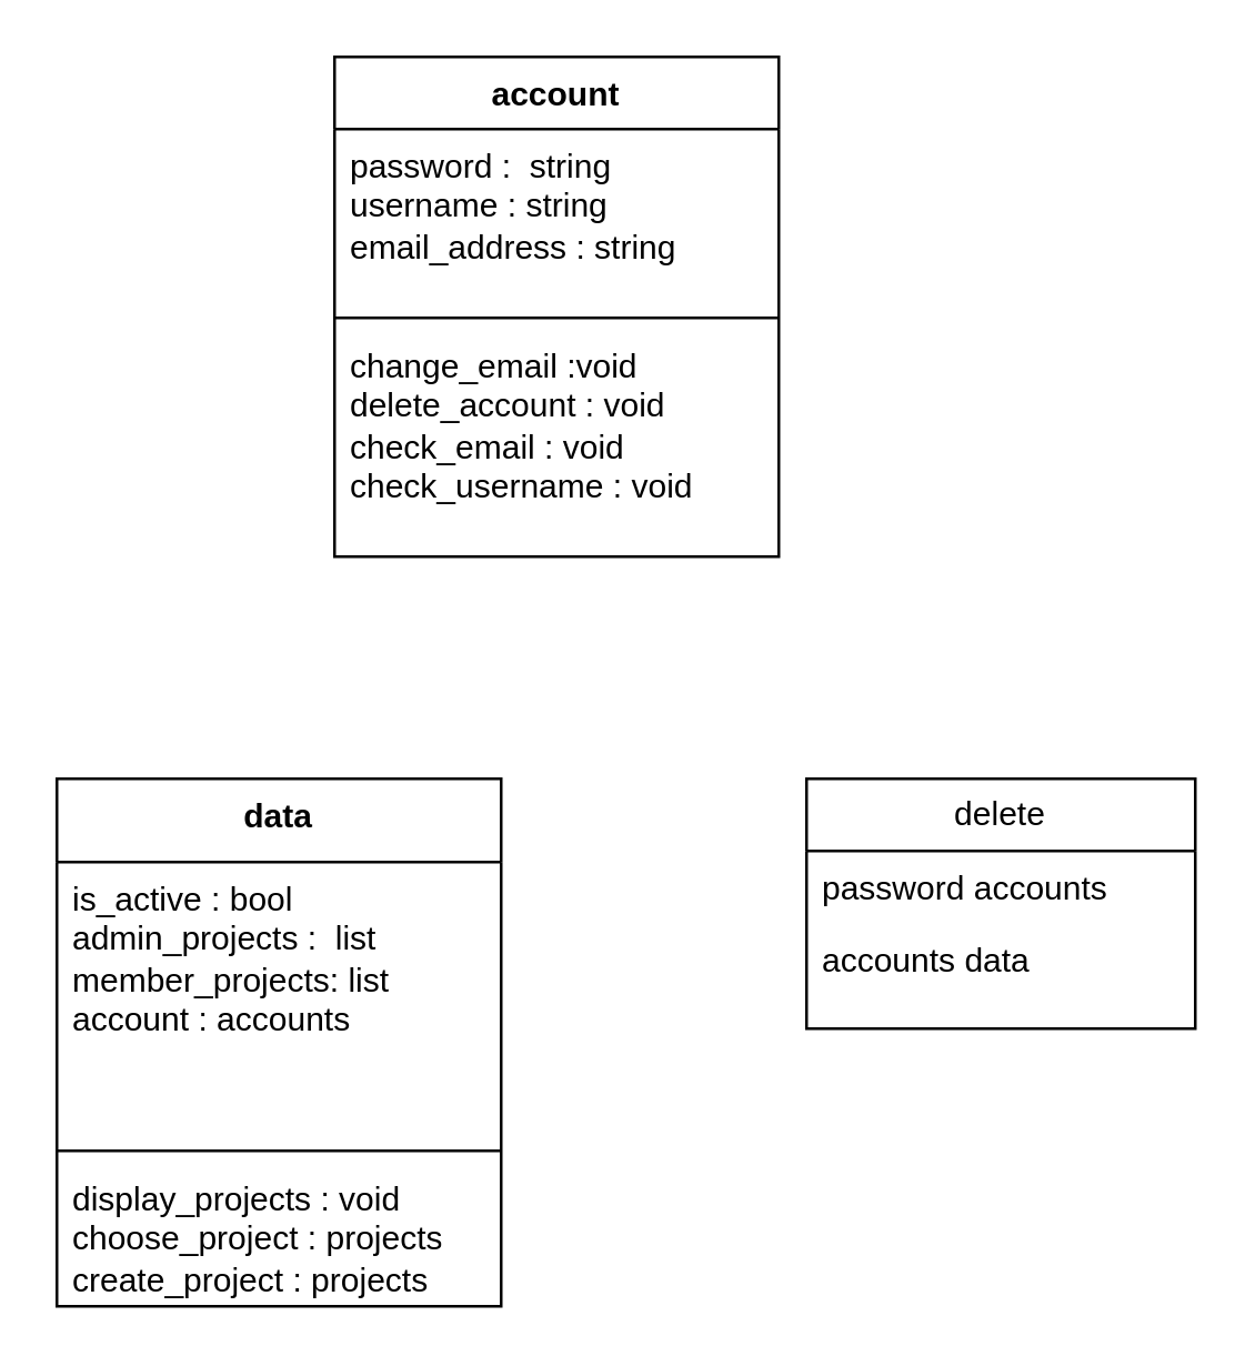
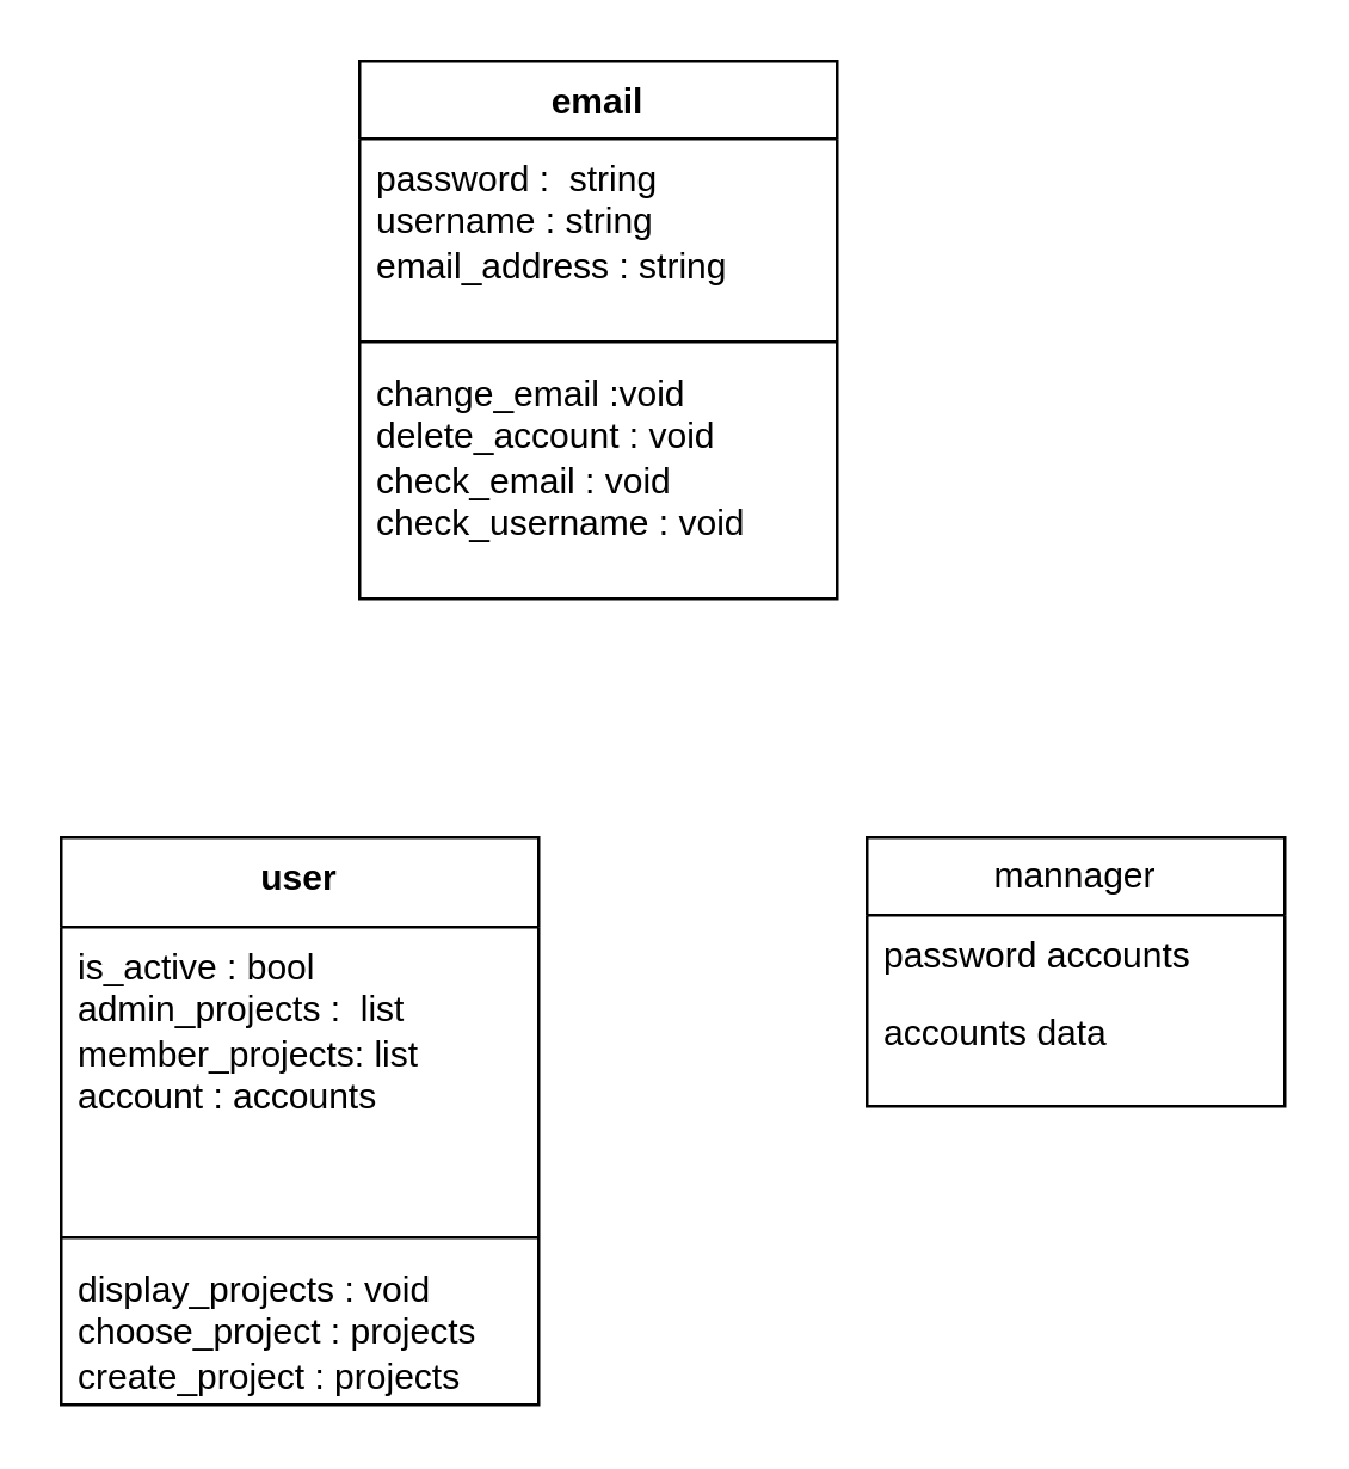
  <mxCell id="0" />
  <mxCell id="1" parent="0" />
- <mxCell id="2" value="data" style="swimlane;fontStyle=1;align=center;verticalAlign=top;childLayout=stackLayout;horizontal=1;startSize=30;horizontalStack=0;resizeParent=1;resizeParentMax=0;resizeLast=0;collapsible=1;marginBottom=0;whiteSpace=wrap;html=1;" vertex="1" parent="1"><mxGeometry x="20" y="280" width="160" height="190" as="geometry" /></mxCell>
+ <mxCell id="2" value="user" style="swimlane;fontStyle=1;align=center;verticalAlign=top;childLayout=stackLayout;horizontal=1;startSize=30;horizontalStack=0;resizeParent=1;resizeParentMax=0;resizeLast=0;collapsible=1;marginBottom=0;whiteSpace=wrap;html=1;" vertex="1" parent="1"><mxGeometry x="20" y="280" width="160" height="190" as="geometry" /></mxCell>
  <mxCell id="3" value="&lt;span style=&quot;background-color: initial;&quot;&gt;is_active : bool&lt;/span&gt;&lt;div&gt;admin_projects :&amp;nbsp; list&lt;/div&gt;&lt;div&gt;member_projects: list&lt;/div&gt;&lt;div&gt;account : accounts&lt;/div&gt;&lt;div&gt;&lt;br&gt;&lt;/div&gt;&lt;div&gt;&lt;br&gt;&lt;/div&gt;&lt;div&gt;&lt;br&gt;&lt;/div&gt;" style="text;strokeColor=none;fillColor=none;align=left;verticalAlign=top;spacingLeft=4;spacingRight=4;overflow=hidden;rotatable=0;points=[[0,0.5],[1,0.5]];portConstraint=eastwest;whiteSpace=wrap;html=1;" vertex="1" parent="2"><mxGeometry y="30" width="160" height="100" as="geometry" /></mxCell>
  <mxCell id="4" value="" style="line;strokeWidth=1;fillColor=none;align=left;verticalAlign=middle;spacingTop=-1;spacingLeft=3;spacingRight=3;rotatable=0;labelPosition=right;points=[];portConstraint=eastwest;strokeColor=inherit;" vertex="1" parent="2"><mxGeometry y="130" width="160" height="8" as="geometry" /></mxCell>
  <mxCell id="5" value="&lt;div&gt;&lt;span style=&quot;background-color: initial;&quot;&gt;display_projects : void&lt;/span&gt;&lt;br&gt;&lt;/div&gt;&lt;div&gt;choose_project : projects&lt;/div&gt;&lt;div&gt;create_project : projects&lt;/div&gt;&lt;div&gt;&lt;br&gt;&lt;div&gt;&lt;br&gt;&lt;/div&gt;&lt;/div&gt;" style="text;strokeColor=none;fillColor=none;align=left;verticalAlign=top;spacingLeft=4;spacingRight=4;overflow=hidden;rotatable=0;points=[[0,0.5],[1,0.5]];portConstraint=eastwest;whiteSpace=wrap;html=1;" vertex="1" parent="2"><mxGeometry y="138" width="160" height="52" as="geometry" /></mxCell>
- <mxCell id="6" value="delete" style="swimlane;fontStyle=0;childLayout=stackLayout;horizontal=1;startSize=26;fillColor=none;horizontalStack=0;resizeParent=1;resizeParentMax=0;resizeLast=0;collapsible=1;marginBottom=0;whiteSpace=wrap;html=1;" vertex="1" parent="1"><mxGeometry x="290" y="280" width="140" height="90" as="geometry" /></mxCell>
+ <mxCell id="6" value="mannager" style="swimlane;fontStyle=0;childLayout=stackLayout;horizontal=1;startSize=26;fillColor=none;horizontalStack=0;resizeParent=1;resizeParentMax=0;resizeLast=0;collapsible=1;marginBottom=0;whiteSpace=wrap;html=1;" vertex="1" parent="1"><mxGeometry x="290" y="280" width="140" height="90" as="geometry" /></mxCell>
  <mxCell id="7" value="password accounts&lt;div&gt;&lt;br&gt;&lt;div&gt;&lt;br&gt;&lt;/div&gt;&lt;/div&gt;" style="text;strokeColor=none;fillColor=none;align=left;verticalAlign=top;spacingLeft=4;spacingRight=4;overflow=hidden;rotatable=0;points=[[0,0.5],[1,0.5]];portConstraint=eastwest;whiteSpace=wrap;html=1;" vertex="1" parent="6"><mxGeometry y="26" width="140" height="26" as="geometry" /></mxCell>
  <mxCell id="8" value="accounts data&lt;div&gt;&lt;br&gt;&lt;/div&gt;&lt;div&gt;&lt;br&gt;&lt;/div&gt;" style="text;strokeColor=none;fillColor=none;align=left;verticalAlign=top;spacingLeft=4;spacingRight=4;overflow=hidden;rotatable=0;points=[[0,0.5],[1,0.5]];portConstraint=eastwest;whiteSpace=wrap;html=1;" vertex="1" parent="6"><mxGeometry y="52" width="140" height="38" as="geometry" /></mxCell>
- <mxCell id="9" value="account" style="swimlane;fontStyle=1;align=center;verticalAlign=top;childLayout=stackLayout;horizontal=1;startSize=26;horizontalStack=0;resizeParent=1;resizeParentMax=0;resizeLast=0;collapsible=1;marginBottom=0;whiteSpace=wrap;html=1;" vertex="1" parent="1"><mxGeometry x="120" y="20" width="160" height="180" as="geometry" /></mxCell>
+ <mxCell id="9" value="email" style="swimlane;fontStyle=1;align=center;verticalAlign=top;childLayout=stackLayout;horizontal=1;startSize=26;horizontalStack=0;resizeParent=1;resizeParentMax=0;resizeLast=0;collapsible=1;marginBottom=0;whiteSpace=wrap;html=1;" vertex="1" parent="1"><mxGeometry x="120" y="20" width="160" height="180" as="geometry" /></mxCell>
  <mxCell id="10" value="password :&amp;nbsp; string&lt;div&gt;username : string&lt;/div&gt;&lt;div&gt;email_address : string&lt;/div&gt;" style="text;strokeColor=none;fillColor=none;align=left;verticalAlign=top;spacingLeft=4;spacingRight=4;overflow=hidden;rotatable=0;points=[[0,0.5],[1,0.5]];portConstraint=eastwest;whiteSpace=wrap;html=1;" vertex="1" parent="9"><mxGeometry y="26" width="160" height="64" as="geometry" /></mxCell>
  <mxCell id="11" value="" style="line;strokeWidth=1;fillColor=none;align=left;verticalAlign=middle;spacingTop=-1;spacingLeft=3;spacingRight=3;rotatable=0;labelPosition=right;points=[];portConstraint=eastwest;strokeColor=inherit;" vertex="1" parent="9"><mxGeometry y="90" width="160" height="8" as="geometry" /></mxCell>
  <mxCell id="12" value="&lt;div&gt;change_email :void&lt;/div&gt;&lt;div&gt;delete_account : void&lt;/div&gt;&lt;div&gt;check_email : void&lt;/div&gt;&lt;div&gt;check_username : void&lt;/div&gt;&lt;div&gt;&lt;br&gt;&lt;/div&gt;&lt;div&gt;&lt;br&gt;&lt;/div&gt;" style="text;strokeColor=none;fillColor=none;align=left;verticalAlign=top;spacingLeft=4;spacingRight=4;overflow=hidden;rotatable=0;points=[[0,0.5],[1,0.5]];portConstraint=eastwest;whiteSpace=wrap;html=1;" vertex="1" parent="9"><mxGeometry y="98" width="160" height="82" as="geometry" /></mxCell>
